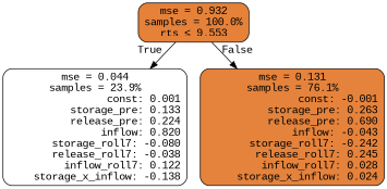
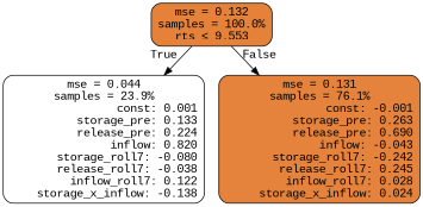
  digraph {
    fontname="Liberation Mono"
    node [color=black fontname="Liberation Mono" shape=rectangle style="filled, rounded"]
    edge [fontname="Liberation Mono" labeldistance=2.5]
-   n1 [fillcolor="#e58139" label="mse = 0.932\nsamples = 100.0%\nrts &le; 9.553"]
+   n1 [fillcolor="#e58139" label="mse = 0.132\nsamples = 100.0%\nrts &le; 9.553"]
    n2 [fillcolor="#ffffff" label="mse = 0.044\nsamples = 23.9%\n                const: 0.001\n          storage_pre: 0.133\n          release_pre: 0.224\n               inflow: 0.820\n       storage_roll7: -0.080\n       release_roll7: -0.038\n         inflow_roll7: 0.122\n    storage_x_inflow: -0.138"]
    n3 [fillcolor="#e5833c" label="mse = 0.131\nsamples = 76.1%\n               const: -0.001\n          storage_pre: 0.263\n          release_pre: 0.690\n              inflow: -0.043\n       storage_roll7: -0.242\n        release_roll7: 0.245\n         inflow_roll7: 0.028\n     storage_x_inflow: 0.024"]
    n1 -> n2 [headlabel=True labelangle=45]
    n1 -> n3 [headlabel=False labelangle=-45]
  }
